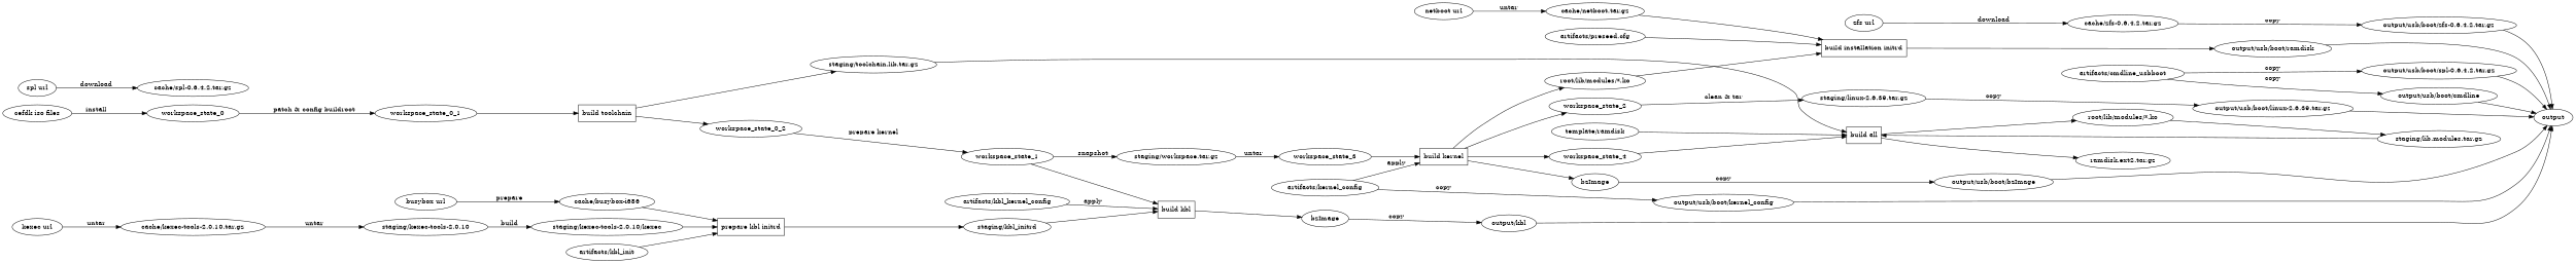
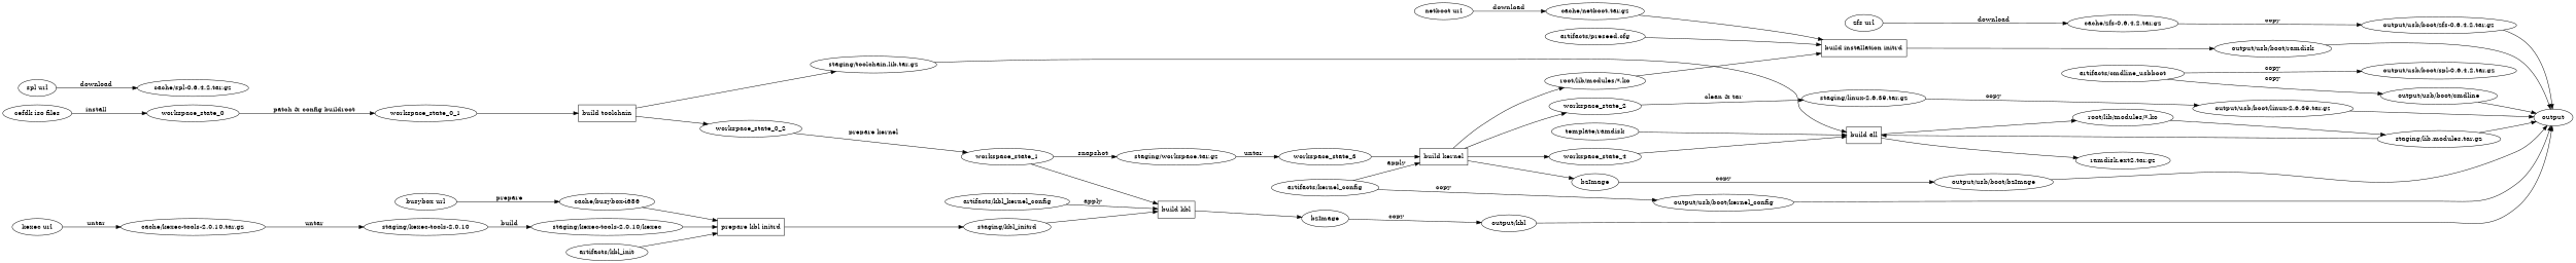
  digraph {
    rankdir=LR
    n1 [label="netboot url"]
    n2 [label="cache/netboot.tar.gz"]
    n3 [label="build installation initrd" shape=rectangle]
    n4 [label="busybox url"]
    n5 [label="cache/busybox-i686"]
    n6 [label="prepare kbl initrd" shape=rectangle]
    n7 [label="kexec url"]
    n8 [label="cache/kexec-tools-2.0.10.tar.gz"]
    n9 [label="staging/kexec-tools-2.0.10"]
    n10 [label="spl url"]
    n11 [label="cache/spl-0.6.4.2.tar.gz"]
    n12 [label="zfs url"]
    n13 [label="cache/zfs-0.6.4.2.tar.gz"]
    n14 [label="output/usb/boot/zfs-0.6.4.2.tar.gz"]
    n15 [label="output/usb/boot/ramdisk"]
    n16 [label="staging/kbl_initrd"]
    n17 [label="staging/kexec-tools-2.0.10/kexec"]
    n18 [label="output/usb/boot/spl-0.6.4.2.tar.gz"]
    n19 [label=output]
    n20 [label="build kbl" shape=rectangle]
    n21 [label="artifacts/kbl_init"]
    n22 [label=bzImage]
    n23 [label="cefdk iso files"]
    workspace_state_0
    workspace_state_0_1
    n26 [label="build toolchain" shape=rectangle]
    n27 [label="staging/toolchain.lib.tar.gz"]
    workspace_state_0_2
    n29 [label="build all" shape=rectangle]
    workspace_state_1
    n31 [label="root/lib/modules/*.ko"]
    n32 [label="ramdisk.ext2.tar.gz"]
    n33 [label="staging/workspace.tar.gz"]
    workspace_state_3
    n35 [label="build kernel" shape=rectangle]
    n36 [label="output/kbl"]
    n37 [label="staging/linux-2.6.39.tar.gz"]
    workspace_state_2
    n39 [label="artifacts/kbl_kernel_config"]
    n40 [label="output/usb/boot/linux-2.6.39.tar.gz"]
    n41 [label=bzImage]
    n42 [label="root/lib/modules/*.ko"]
    workspace_state_4
    n44 [label="output/usb/boot/bzImage"]
    n45 [label="artifacts/kernel_config"]
    n46 [label="output/usb/boot/kernel_config"]
    n47 [label="artifacts/preseed.cfg"]
    n48 [label="artifacts/cmdline_usbboot"]
    n49 [label="output/usb/boot/cmdline"]
    n50 [label="staging/lib.modules.tar.gz"]
    n51 [label="template/ramdisk"]
-   n1 -> n2 [label=untar]
+   n1 -> n2 [label=download]
    n2 -> n3
    n3 -> n15
    n4 -> n5 [label=prepare]
    n5 -> n6
    n6 -> n16
    n7 -> n8 [label=untar]
    n8 -> n9 [label=untar]
    n9 -> n17 [label=build]
    n10 -> n11 [label=download]
    n12 -> n13 [label=download]
    n13 -> n14 [label=copy]
    n14 -> n19
    n15 -> n19
    n16 -> n20
    n17 -> n6
-   n18 -> n19
+   n50 -> n19
    n20 -> n22
    n21 -> n6
    n22 -> n36 [label=copy]
    n23 -> workspace_state_0 [label=install]
    workspace_state_0 -> workspace_state_0_1 [label="patch & config buildroot"]
    workspace_state_0_1 -> n26
    n26 -> n27
    n26 -> workspace_state_0_2
    n27 -> n29
    workspace_state_0_2 -> workspace_state_1 [label="prepare kernel"]
    n29 -> n31
    n29 -> n32
    workspace_state_1 -> n20
    workspace_state_1 -> n33 [label=snapshot]
    n31 -> n50
    n33 -> workspace_state_3 [label=untar]
    workspace_state_3 -> n35
    n35 -> workspace_state_2
    n35 -> n41
    n35 -> n42
    n35 -> workspace_state_4
    n36 -> n19
    n37 -> n40 [label=copy]
    workspace_state_2 -> n37 [label="clean & tar"]
    n39 -> n20 [label=apply]
    n40 -> n19
    n41 -> n44 [label=copy]
    n42 -> n3
    workspace_state_4 -> n29
    n44 -> n19
    n45 -> n35 [label=apply]
    n45 -> n46 [label=copy]
    n46 -> n19
    n47 -> n3
    n48 -> n18 [label=copy]
    n48 -> n49 [label=copy]
    n49 -> n19
    n50 -> n29
    n51 -> n29
  }
